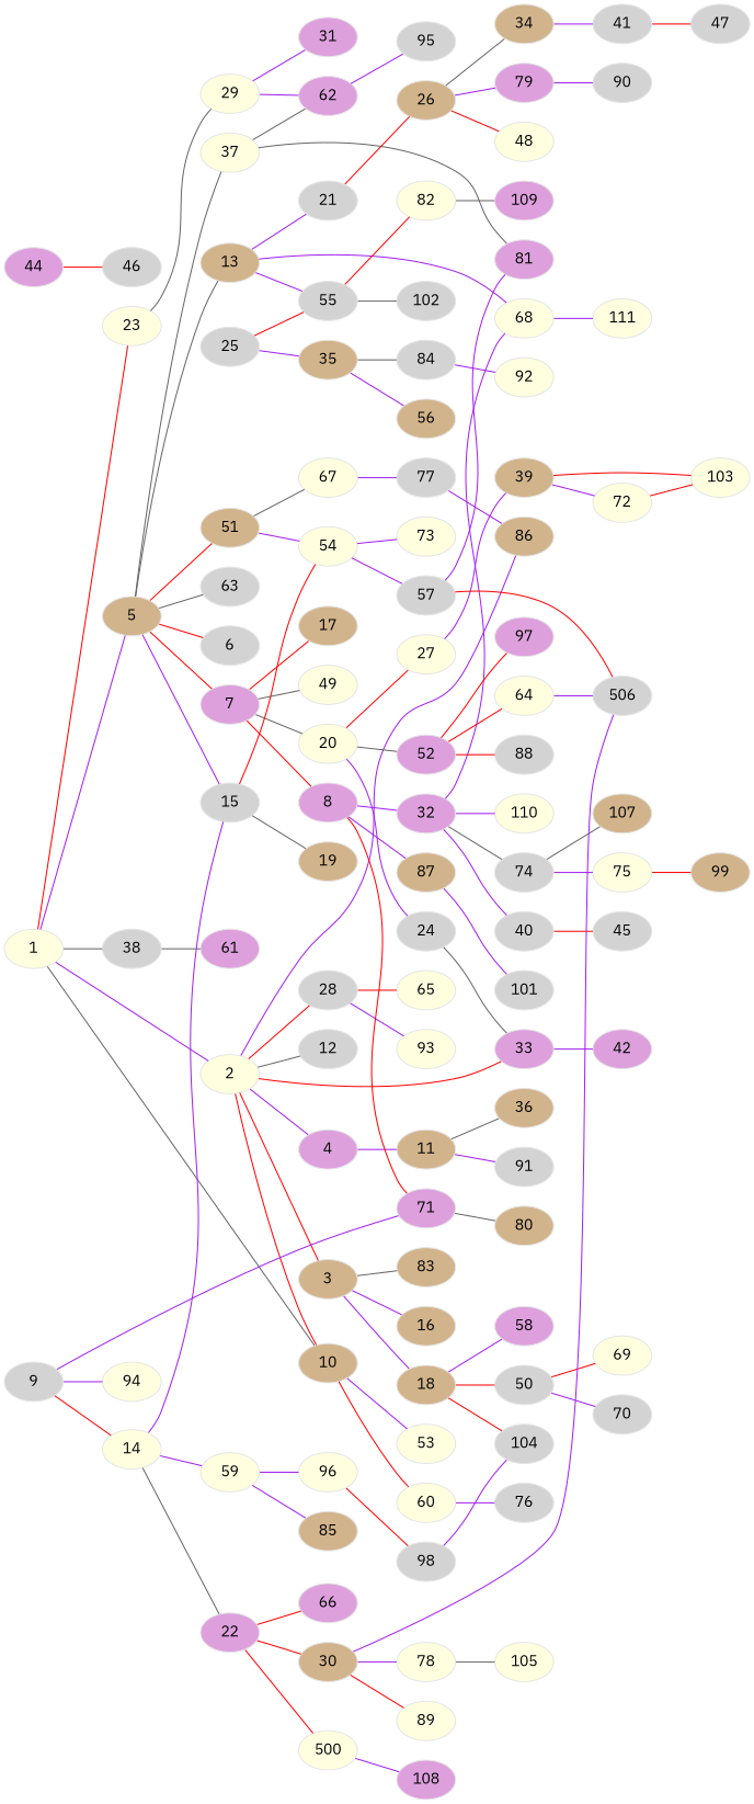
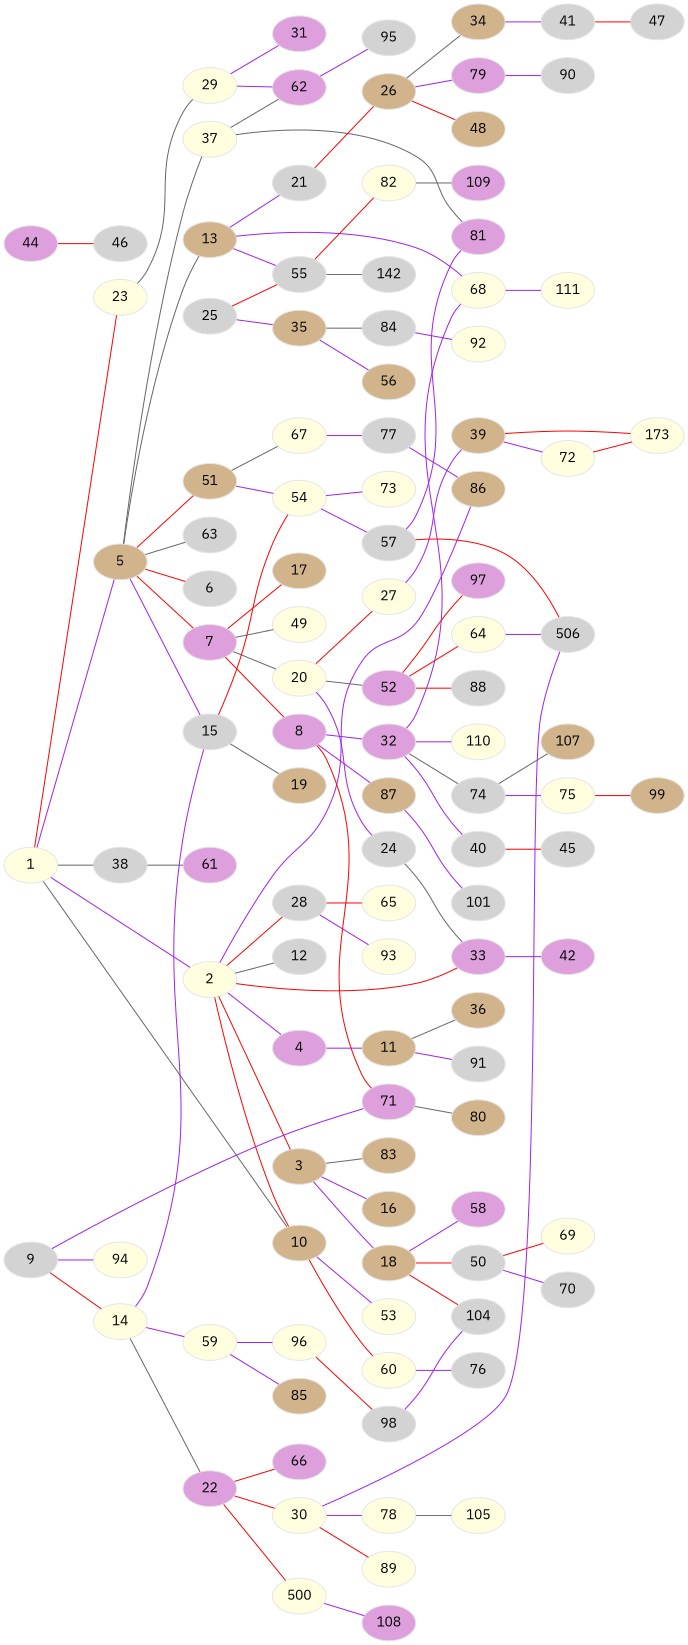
  graph {
    fontname="IBM Plex Sans"
    rankdir=LR
    node [color=gray90 fillcolor=lightyellow fontname="IBM Plex Sans" style=filled]
    edge [color=purple fontname="IBM Plex Sans"]
    1
    2
    5 [fillcolor=tan]
    10 [fillcolor=tan]
    23
    38 [fillcolor=lightgrey]
    3 [fillcolor=tan]
    4 [fillcolor=plum]
    12 [fillcolor=lightgrey]
    28 [fillcolor=lightgrey]
    33 [fillcolor=plum]
    86 [fillcolor=tan]
    6 [fillcolor=lightgrey]
    7 [fillcolor=plum]
    13 [fillcolor=tan]
    15 [fillcolor=lightgrey]
    37
    51 [fillcolor=tan]
    63 [fillcolor=lightgrey]
    53
    60
    29
    61 [fillcolor=plum]
    16 [fillcolor=tan]
    18 [fillcolor=tan]
    83 [fillcolor=tan]
    11 [fillcolor=tan]
    65
    93
    42 [fillcolor=plum]
    50 [fillcolor=lightgrey]
    58 [fillcolor=plum]
    104 [fillcolor=lightgrey]
    25 [fillcolor=lightgrey]
    55 [fillcolor=lightgrey]
    35 [fillcolor=tan]
    36 [fillcolor=tan]
    91 [fillcolor=lightgrey]
    8 [fillcolor=plum]
    17 [fillcolor=tan]
    20
    49
    21 [fillcolor=lightgrey]
    68
    19 [fillcolor=tan]
    54
    62 [fillcolor=plum]
    81 [fillcolor=plum]
    67
    32 [fillcolor=plum]
    87 [fillcolor=tan]
    71 [fillcolor=plum]
    24 [fillcolor=lightgrey]
    27
    52 [fillcolor=plum]
    9 [fillcolor=lightgrey]
    14
    94
    40 [fillcolor=lightgrey]
    74 [fillcolor=lightgrey]
    110
    101 [fillcolor=lightgrey]
    22 [fillcolor=plum]
    59
    80 [fillcolor=tan]
    76 [fillcolor=lightgrey]
    26 [fillcolor=tan]
    82
-   102 [fillcolor=lightgrey]
+   102 [fillcolor=lightgrey label=142]
    111
-   30 [fillcolor=tan]
+   30
    66 [fillcolor=plum]
    n73 [label=500]
    85 [fillcolor=tan]
    96
    57 [fillcolor=lightgrey]
    73
    69
    70 [fillcolor=lightgrey]
    39 [fillcolor=tan]
    64
    88 [fillcolor=lightgrey]
    97 [fillcolor=plum]
    34 [fillcolor=tan]
-   48
+   48 [fillcolor=tan]
    79 [fillcolor=plum]
    78
    89
    n89 [fillcolor=lightgrey label=506]
    108 [fillcolor=plum]
    31 [fillcolor=plum]
    56 [fillcolor=tan]
    84 [fillcolor=lightgrey]
    41 [fillcolor=lightgrey]
    90 [fillcolor=lightgrey]
    72
-   103
+   103 [label=173]
    95 [fillcolor=lightgrey]
    105
    45 [fillcolor=lightgrey]
    75
    107 [fillcolor=tan]
    47 [fillcolor=lightgrey]
    92
    44 [fillcolor=plum]
    46 [fillcolor=lightgrey]
    99 [fillcolor=tan]
    77 [fillcolor=lightgrey]
    109 [fillcolor=plum]
    98 [fillcolor=lightgrey]
    1 -- 2
    1 -- 5
    1 -- 10 [color=gray40]
    1 -- 23 [color=red]
    1 -- 38 [color=gray40]
    2 -- 10 [color=red]
    2 -- 3 [color=red]
    2 -- 4
    2 -- 12 [color=gray40]
    2 -- 28 [color=red]
    2 -- 33 [color=red]
    2 -- 86
    5 -- 6 [color=red]
    5 -- 7 [color=red]
    5 -- 13 [color=gray40]
    5 -- 15
    5 -- 37 [color=gray40]
    5 -- 51 [color=red]
    5 -- 63 [color=gray40]
    10 -- 53
    10 -- 60 [color=red]
    23 -- 29 [color=gray40]
    38 -- 61 [color=gray40]
    3 -- 16
    3 -- 18
    3 -- 83 [color=gray40]
    4 -- 11
    28 -- 65 [color=red]
    28 -- 93
    33 -- 42
    7 -- 8 [color=red]
    7 -- 17 [color=red]
    7 -- 20 [color=gray40]
    7 -- 49 [color=gray40]
    13 -- 55
    13 -- 21
    13 -- 68
    15 -- 19 [color=gray40]
    15 -- 54 [color=red]
    37 -- 62 [color=gray40]
    37 -- 81 [color=gray40]
    51 -- 54
    51 -- 67 [color=gray40]
    60 -- 76
    29 -- 62
    29 -- 31
    18 -- 50 [color=red]
    18 -- 58
    18 -- 104 [color=red]
    11 -- 36 [color=gray40]
    11 -- 91
    50 -- 69 [color=red]
    50 -- 70
    25 -- 55 [color=red]
    25 -- 35
    55 -- 82 [color=red]
    55 -- 102 [color=gray40]
    35 -- 56
    35 -- 84 [color=gray40]
    8 -- 32
    8 -- 87
    8 -- 71 [color=red]
    20 -- 24
    20 -- 27 [color=red]
    20 -- 52 [color=gray40]
    21 -- 26 [color=red]
    68 -- 111
    54 -- 57
    54 -- 73
    62 -- 95
    67 -- 77
    32 -- 68
    32 -- 40
    32 -- 74 [color=gray40]
    32 -- 110
    87 -- 101
    71 -- 80 [color=gray40]
    24 -- 33 [color=gray40]
    27 -- 39
    52 -- 64 [color=red]
    52 -- 88 [color=red]
    52 -- 97 [color=red]
    9 -- 71
    9 -- 14 [color=red]
    9 -- 94
    14 -- 15
    14 -- 22 [color=gray40]
    14 -- 59
    40 -- 45 [color=red]
    74 -- 75
    74 -- 107 [color=gray40]
    22 -- 30 [color=red]
    22 -- 66 [color=red]
    22 -- n73 [color=red]
    59 -- 85
    59 -- 96
    26 -- 34 [color=gray40]
    26 -- 48 [color=red]
    26 -- 79
    82 -- 109 [color=gray40]
    30 -- 78
    30 -- 89 [color=red]
    30 -- n89
    n73 -- 108
    96 -- 98 [color=red]
    57 -- 81
    57 -- n89 [color=red]
    39 -- 72
    39 -- 103 [color=red]
    64 -- n89
    34 -- 41
    79 -- 90
    78 -- 105 [color=gray40]
    84 -- 92
    41 -- 47 [color=red]
    72 -- 103 [color=red]
    75 -- 99 [color=red]
    44 -- 46 [color=red]
    77 -- 86
    98 -- 104
  }
